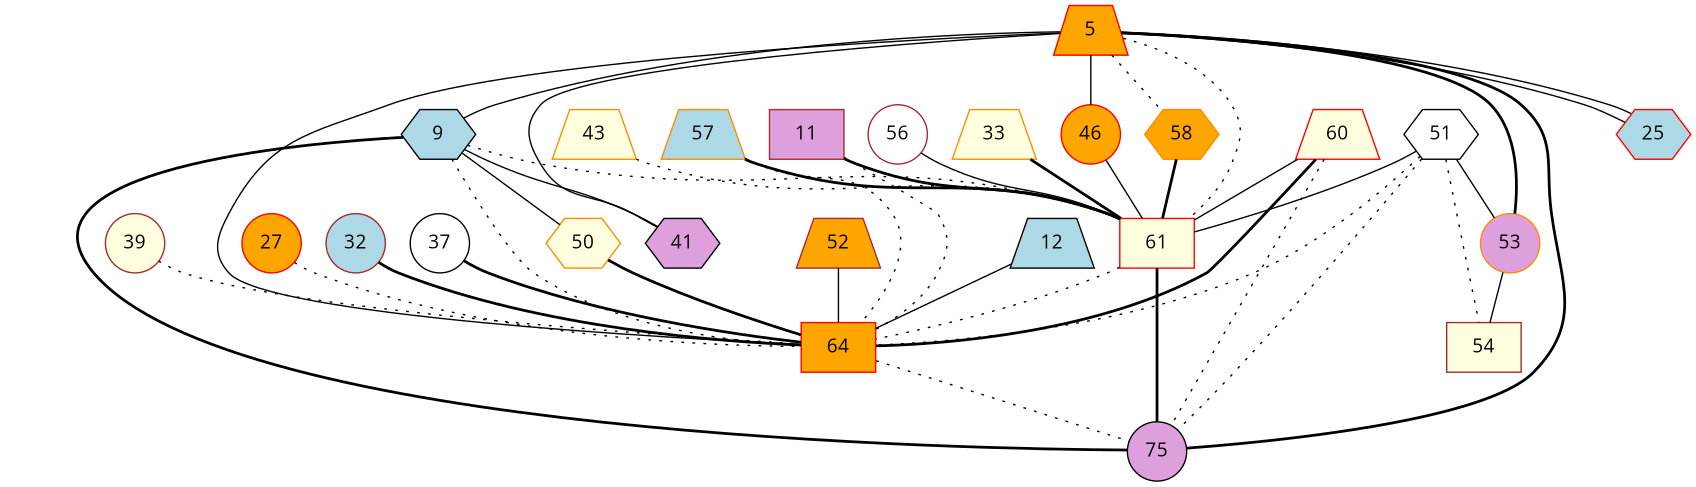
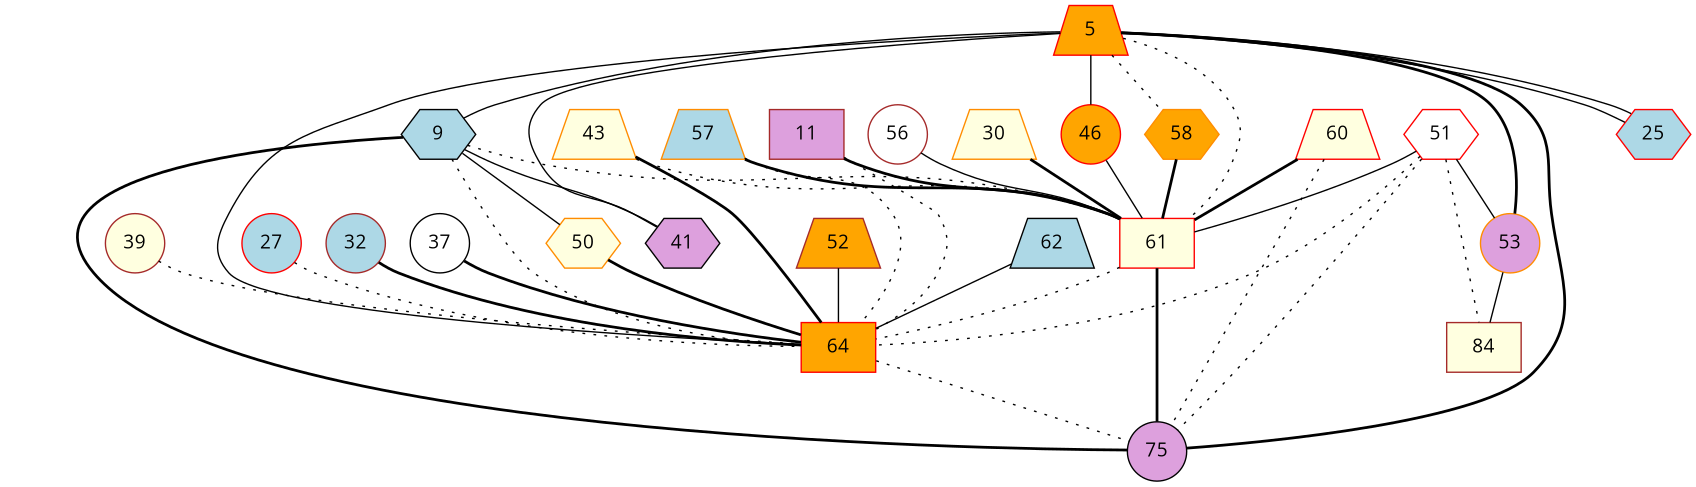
  graph {
    fontname="Open Sans"
    node [color=red fillcolor=lightyellow fontname="Open Sans" shape=circle style=filled]
    edge [fontname="Open Sans" style=solid]
    5 [fillcolor=orange shape=trapezium super="+4"]
    9 [color=black fillcolor=lightblue shape=hexagon super="+3"]
    25 [fillcolor=lightblue shape=hexagon]
    41 [color=black fillcolor=plum shape=hexagon]
    46 [fillcolor=orange]
    53 [color=darkorange fillcolor=plum super="+40"]
    58 [color=darkorange fillcolor=orange shape=hexagon]
    61 [shape=box super="+31+7+49"]
    64 [fillcolor=orange shape=box super="+30+48+63+2"]
    n10 [color=black fillcolor=plum label=75 super="+62+10"]
    50 [color=darkorange shape=hexagon]
-   54 [color=brown shape=box]
+   54 [color=brown shape=box label=84]
    56 [color=brown fillcolor=white]
    11 [color=brown fillcolor=plum shape=box]
-   12 [color=black fillcolor=lightblue shape=trapezium]
-   27 [fillcolor=orange]
+   12 [color=black fillcolor=lightblue shape=trapezium label=62]
+   27 [fillcolor=lightblue]
    32 [color=brown fillcolor=lightblue super="+18"]
-   33 [color=darkorange shape=trapezium]
+   33 [color=darkorange shape=trapezium label=30]
    37 [color=black fillcolor=white]
    39 [color=brown]
    43 [color=darkorange shape=trapezium super="+36"]
-   51 [color=black fillcolor=white shape=hexagon super="+17+15+42+47"]
+   51 [fillcolor=white shape=hexagon super="+17+15+42+47"]
    52 [color=brown fillcolor=orange shape=trapezium]
    57 [color=darkorange fillcolor=lightblue shape=trapezium]
    60 [shape=trapezium super="+23"]
    5 -- 9 [weight=4]
    5 -- 25
    5 -- 25
    5 -- 41
    5 -- 46
    5 -- 53 [style=bold weight=3]
    5 -- 58 [style=dotted]
    5 -- 61 [style=dotted weight=4]
    5 -- 64 [weight=11]
    5 -- n10 [style=bold weight=6]
    9 -- 41
    9 -- 61 [style=dotted weight=5]
    9 -- 64 [style=dotted weight=4]
    9 -- n10 [style=bold weight=4]
    9 -- 50
    46 -- 61
    53 -- 54
    58 -- 61 [style=bold]
    61 -- 64 [style=dotted weight=6]
    61 -- n10 [style=bold weight=9]
    64 -- n10 [style=dotted weight=7]
    50 -- 64 [style=bold]
    56 -- 61
    11 -- 61 [style=bold]
    11 -- 64 [style=dotted]
    12 -- 64 [weight=2]
    27 -- 64 [style=dotted]
    32 -- 64 [style=bold weight=2]
    33 -- 61 [style=bold weight=2]
    37 -- 64 [style=bold weight=2]
    39 -- 64 [style=dotted weight=2]
    43 -- 61 [style=dotted]
-   60 -- 64 [style=bold weight=2]
+   43 -- 64 [style=bold weight=2]
    51 -- 53
    51 -- 61 [weight=2]
    51 -- 64 [style=dotted weight=5]
    51 -- n10 [style=dotted]
    51 -- 54 [style=dotted]
    52 -- 64 [weight=2]
    57 -- 61 [style=bold]
    57 -- 64 [style=dotted]
-   60 -- 61
+   60 -- 61 [style=bold]
    60 -- n10 [style=dotted weight=2]
  }
